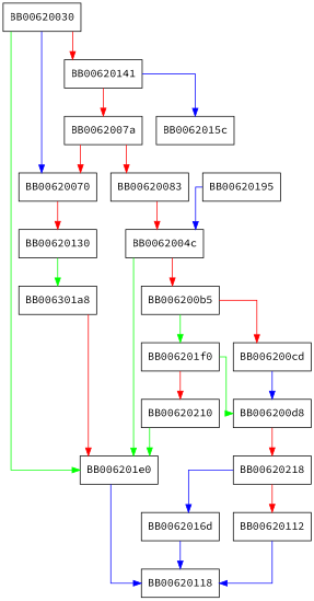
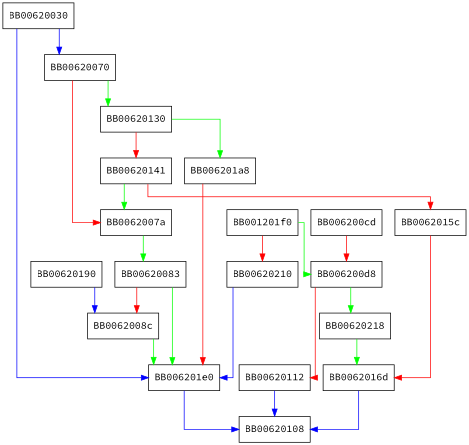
  digraph {
    fontname="Source Code Pro"
    splines=ortho
    node [fontname="Source Code Pro" shape=box]
    edge [color=red fontname="Source Code Pro"]
    BB00620030
    BB006201e0
    BB00620070
-   BB00620118
+   BB00620118 [label=BB00620108]
    BB00620130
    BB0062007a
-   BB006201a8 [label=BB006301a8]
+   BB006201a8
    BB00620141
    BB00620083
    BB0062015c
-   BB00620190 [label=BB00620195]
-   BB0062008c [label=BB0062004c]
-   BB006200b5
-   BB006201f0
+   BB00620190
+   BB0062008c
+   BB006201f0 [label=BB001201f0]
    BB006200cd
    BB006200d8
    BB00620210
    BB00620218
    BB00620112
    BB0062016d
-   BB00620030 -> BB006201e0 [color=green]
+   BB00620030 -> BB006201e0 [color=blue]
    BB00620030 -> BB00620070 [color=blue]
    BB006201e0 -> BB00620118 [color=blue]
-   BB00620070 -> BB00620130
-   BB0062007a -> BB00620070
+   BB00620070 -> BB00620130 [color=green]
+   BB00620070 -> BB0062007a
    BB00620130 -> BB006201a8 [color=green]
-   BB00620030 -> BB00620141
-   BB0062007a -> BB00620083
+   BB00620130 -> BB00620141
+   BB0062007a -> BB00620083 [color=green]
    BB006201a8 -> BB006201e0
-   BB00620141 -> BB0062007a
-   BB00620141 -> BB0062015c [color=blue]
+   BB00620141 -> BB0062007a [color=green]
+   BB00620141 -> BB0062015c
+   BB00620083 -> BB006201e0 [color=green]
    BB00620083 -> BB0062008c
+   BB0062015c -> BB0062016d
    BB00620190 -> BB0062008c [color=blue]
    BB0062008c -> BB006201e0 [color=green]
-   BB0062008c -> BB006200b5
-   BB006200b5 -> BB006201f0 [color=green]
-   BB006200b5 -> BB006200cd
    BB006201f0 -> BB006200d8 [color=green]
    BB006201f0 -> BB00620210
-   BB006200cd -> BB006200d8 [color=blue]
-   BB006200d8 -> BB00620218
-   BB00620218 -> BB00620112
-   BB00620210 -> BB006201e0 [color=green]
-   BB00620218 -> BB0062016d [color=blue]
+   BB006200cd -> BB006200d8
+   BB006200d8 -> BB00620218 [color=green]
+   BB006200d8 -> BB00620112
+   BB00620210 -> BB006201e0 [color=blue]
+   BB00620218 -> BB0062016d [color=green]
    BB00620112 -> BB00620118 [color=blue]
    BB0062016d -> BB00620118 [color=blue]
  }
